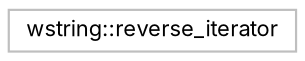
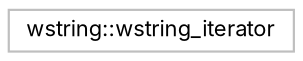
  digraph {
    rankdir=LR
    fontname=Inter
-   n1 [color=grey75 fillcolor=white fontname=Inter fontsize=10 height=0.2 label="wstring::reverse_iterator" shape=record style=filled width=0.4]
+   n1 [color=grey75 fillcolor=white fontname=Inter fontsize=10 height=0.2 label="wstring::wstring_iterator" shape=record style=filled width=0.4]
  }
